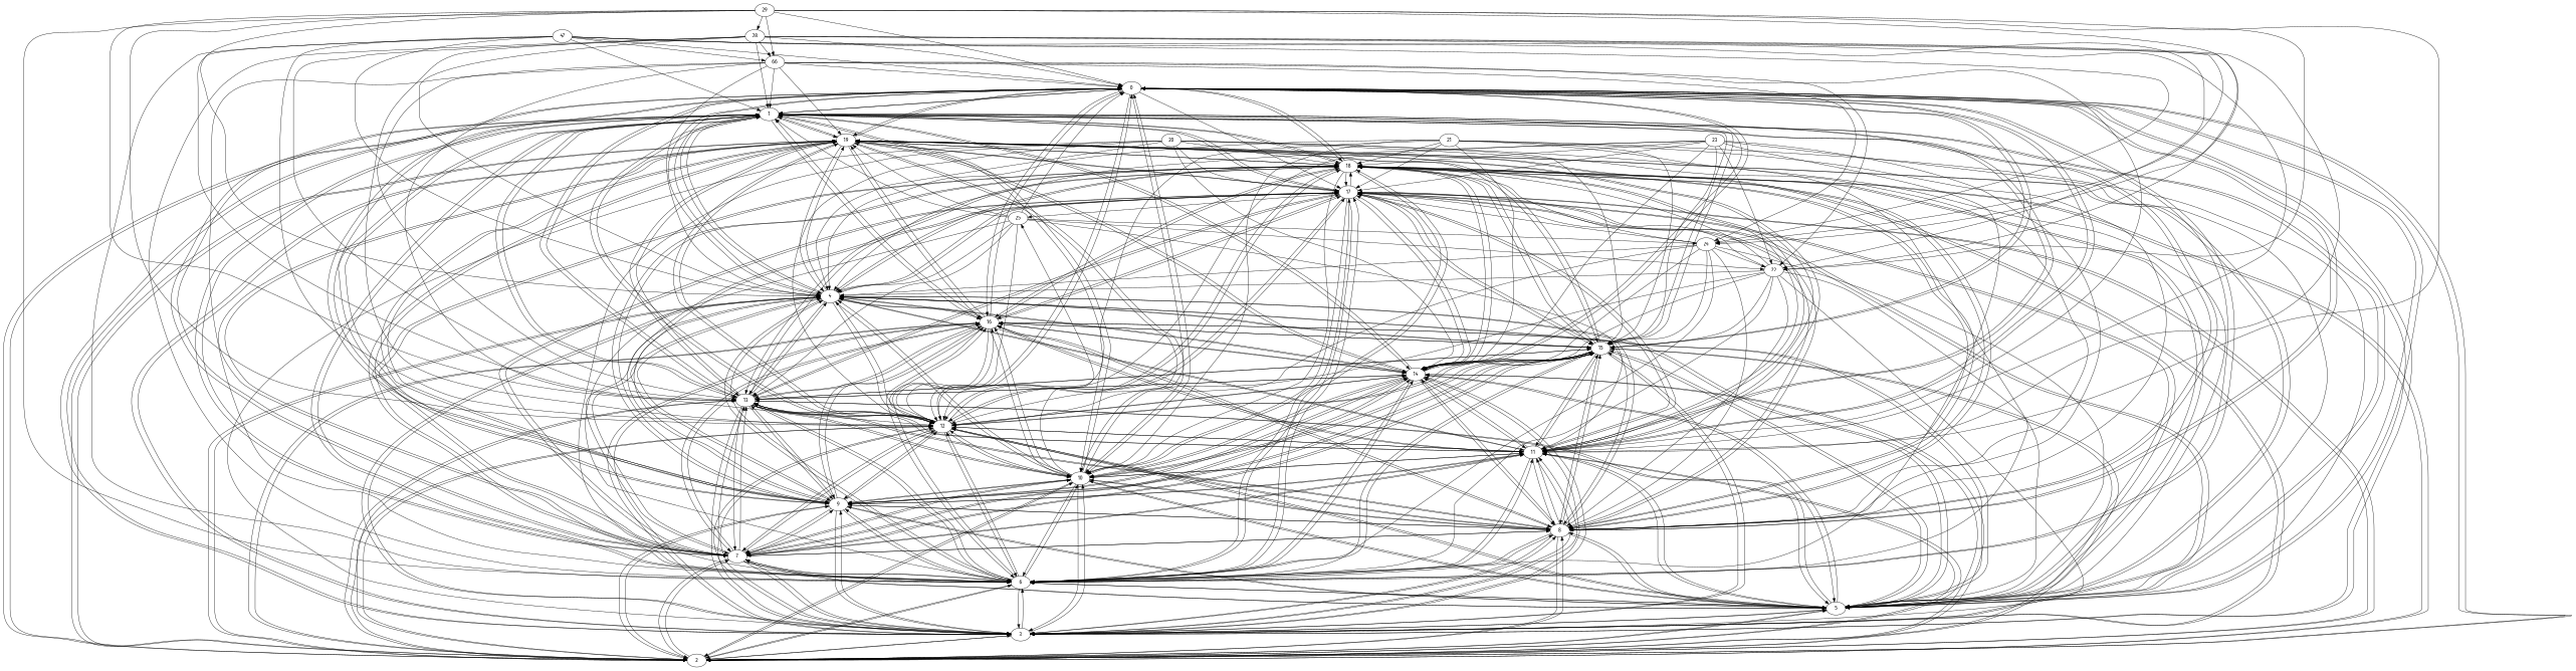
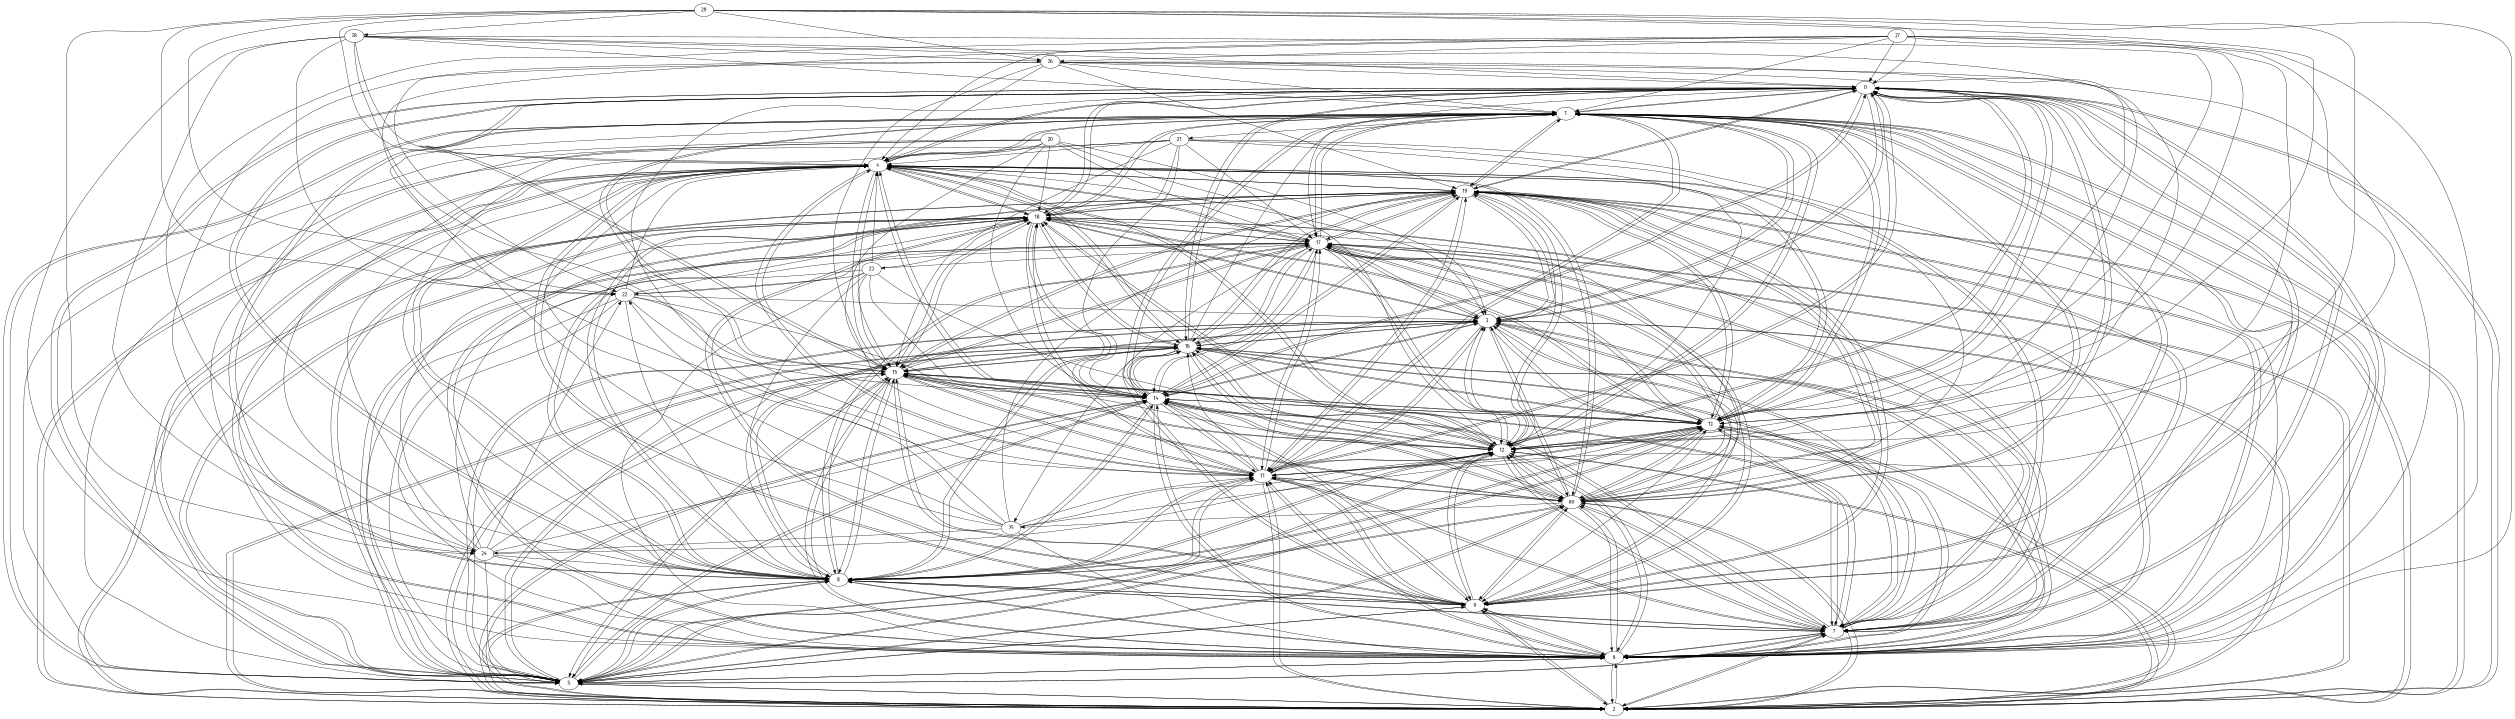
  digraph {
    fontname="Fira Sans"
    node [fontname="Fira Sans"]
    edge [fontname="Fira Sans"]
    0
    1
    2
    3
    4
    5
    6
    7
    8
    9
-   10
+   10 [label=80]
    11
    12
    13
    14
    15
    16
    17
    18
    19
    25
    20
    21
    22
    23
    24
-   26 [label=66]
-   27 [label=47]
+   26
+   27
    28
    29
    0 -> 1
    0 -> 2
    0 -> 3
    0 -> 4
    0 -> 5
    0 -> 6
    0 -> 7
    0 -> 8
    0 -> 9
    0 -> 10
    0 -> 11
    0 -> 12
    0 -> 13
    0 -> 14
    0 -> 15
    0 -> 16
    0 -> 17
    0 -> 18
    0 -> 19
    1 -> 0
    1 -> 2
    1 -> 3
    1 -> 4
    1 -> 5
    1 -> 6
    1 -> 7
    1 -> 8
    1 -> 9
    1 -> 10
    1 -> 11
    1 -> 12
    1 -> 13
    1 -> 14
    1 -> 15
-   1 -> 16
+   1 -> 21
    1 -> 17
    1 -> 18
    1 -> 19
    2 -> 0
    2 -> 1
    2 -> 3
    2 -> 4
    2 -> 5
    2 -> 6
    2 -> 7
    2 -> 8
    2 -> 9
    2 -> 10
    2 -> 11
    2 -> 12
    2 -> 13
    2 -> 14
    2 -> 15
    2 -> 16
    2 -> 17
    2 -> 18
    2 -> 19
    3 -> 0
    3 -> 1
    3 -> 2
-   3 -> 4
    3 -> 5
    3 -> 6
    3 -> 7
    3 -> 8
    3 -> 9
    3 -> 10
    3 -> 11
    3 -> 12
    3 -> 13
    3 -> 14
    3 -> 15
    3 -> 16
    3 -> 17
    3 -> 18
    3 -> 19
    4 -> 0
    4 -> 1
    4 -> 2
    4 -> 3
    4 -> 5
    4 -> 6
    4 -> 7
    4 -> 8
    4 -> 9
    4 -> 10
    4 -> 11
    4 -> 12
    4 -> 13
    4 -> 14
    4 -> 15
    4 -> 16
    4 -> 17
    4 -> 18
    4 -> 19
    5 -> 0
    5 -> 1
    5 -> 2
    5 -> 3
    5 -> 4
    5 -> 6
    5 -> 7
    5 -> 8
    5 -> 9
    5 -> 10
    5 -> 11
    5 -> 12
    5 -> 13
    5 -> 14
    5 -> 15
    5 -> 16
    5 -> 17
    5 -> 18
    5 -> 19
    6 -> 0
    6 -> 1
    6 -> 2
    6 -> 3
    6 -> 4
    6 -> 5
    6 -> 7
    6 -> 8
    6 -> 9
    6 -> 10
    6 -> 11
    6 -> 12
    6 -> 13
    6 -> 14
    6 -> 15
    6 -> 16
    6 -> 17
    6 -> 18
    6 -> 19
    7 -> 0
    7 -> 1
    7 -> 2
    7 -> 3
    7 -> 4
    7 -> 5
    7 -> 6
    7 -> 8
    7 -> 9
    7 -> 10
    7 -> 11
    7 -> 12
    7 -> 13
    7 -> 14
    7 -> 15
    7 -> 16
    7 -> 17
    7 -> 18
    7 -> 19
    8 -> 0
    8 -> 1
    8 -> 2
    8 -> 3
    8 -> 4
    8 -> 5
    8 -> 6
    8 -> 7
    8 -> 9
    8 -> 10
    8 -> 11
    8 -> 12
    8 -> 13
    8 -> 14
    8 -> 15
    8 -> 16
    8 -> 17
    8 -> 18
    8 -> 19
    9 -> 0
    9 -> 1
    9 -> 2
    9 -> 3
    9 -> 4
    9 -> 5
    9 -> 6
    9 -> 7
    9 -> 8
    9 -> 10
    9 -> 11
    9 -> 12
-   9 -> 13
    9 -> 14
    9 -> 15
    9 -> 16
    9 -> 17
    9 -> 18
    9 -> 19
    10 -> 0
    10 -> 1
    10 -> 2
    10 -> 3
    10 -> 4
    10 -> 5
    10 -> 6
    10 -> 7
    10 -> 8
    10 -> 9
    10 -> 11
    10 -> 12
    10 -> 13
    10 -> 14
    10 -> 15
    10 -> 16
    10 -> 17
    10 -> 19
    10 -> 25
    11 -> 0
    11 -> 1
    11 -> 2
    11 -> 3
    11 -> 4
    11 -> 5
    11 -> 6
    11 -> 7
    11 -> 8
    11 -> 9
    11 -> 10
    11 -> 12
    11 -> 13
    11 -> 14
    11 -> 15
    11 -> 16
    11 -> 17
    11 -> 18
    11 -> 19
    12 -> 0
    12 -> 1
    12 -> 2
    12 -> 3
    12 -> 4
    12 -> 5
    12 -> 6
    12 -> 7
    12 -> 8
    12 -> 9
    12 -> 10
    12 -> 11
    12 -> 13
    12 -> 14
    12 -> 15
    12 -> 16
    12 -> 17
    12 -> 18
    12 -> 19
    13 -> 0
    13 -> 1
    13 -> 2
    13 -> 3
    13 -> 4
    13 -> 5
    13 -> 6
    13 -> 7
    13 -> 8
    13 -> 9
    13 -> 10
    13 -> 11
    13 -> 12
    13 -> 14
    13 -> 15
    13 -> 16
    13 -> 17
    13 -> 18
    13 -> 19
    14 -> 0
    14 -> 1
    14 -> 2
    14 -> 3
    14 -> 4
    14 -> 5
    14 -> 6
    14 -> 7
    14 -> 8
    14 -> 9
    14 -> 10
    14 -> 11
    14 -> 12
    14 -> 13
    14 -> 15
    14 -> 16
    14 -> 17
    14 -> 18
    14 -> 19
    15 -> 0
    15 -> 1
    15 -> 2
    15 -> 3
    15 -> 4
    15 -> 5
    15 -> 6
    15 -> 7
    15 -> 8
    15 -> 9
    15 -> 10
    15 -> 11
    15 -> 12
    15 -> 13
    15 -> 14
    15 -> 16
    15 -> 17
    15 -> 18
    15 -> 19
    16 -> 0
    16 -> 1
    16 -> 2
    16 -> 3
    16 -> 4
    16 -> 5
    16 -> 6
    16 -> 7
    16 -> 8
    16 -> 9
    16 -> 10
-   16 -> 11
    16 -> 12
    16 -> 13
    16 -> 14
    16 -> 15
    16 -> 17
    16 -> 18
    16 -> 19
    17 -> 1
    17 -> 2
    17 -> 3
    17 -> 4
    17 -> 5
    17 -> 6
    17 -> 7
    17 -> 8
    17 -> 9
    17 -> 10
    17 -> 11
    17 -> 12
    17 -> 13
    17 -> 14
    17 -> 15
    17 -> 16
    17 -> 18
    17 -> 19
    17 -> 25
    18 -> 0
    18 -> 1
    18 -> 2
    18 -> 3
    18 -> 4
    18 -> 5
    18 -> 6
    18 -> 7
    18 -> 8
    18 -> 9
    18 -> 10
    18 -> 11
    18 -> 12
    18 -> 13
    18 -> 14
    18 -> 15
    18 -> 16
    18 -> 17
    18 -> 19
    19 -> 0
    19 -> 1
    19 -> 2
    19 -> 3
    19 -> 4
    19 -> 5
    19 -> 6
    19 -> 7
    19 -> 8
    19 -> 9
    19 -> 10
    19 -> 11
    19 -> 12
    19 -> 13
    19 -> 14
    19 -> 15
    19 -> 16
    19 -> 17
    19 -> 18
    25 -> 0
    25 -> 1
    25 -> 4
    25 -> 6
    25 -> 11
    25 -> 12
    25 -> 13
    25 -> 19
    25 -> 22
    25 -> 24
    20 -> 3
    20 -> 4
    20 -> 5
    20 -> 6
    20 -> 8
    20 -> 12
    20 -> 14
    20 -> 15
    20 -> 17
    20 -> 18
    21 -> 4
    21 -> 5
    21 -> 6
    21 -> 8
    21 -> 10
    21 -> 12
    21 -> 14
    21 -> 15
    21 -> 17
    21 -> 18
    22 -> 3
    22 -> 4
    22 -> 5
    22 -> 6
    22 -> 8
    22 -> 12
    22 -> 14
    22 -> 15
    22 -> 17
    22 -> 18
    23 -> 4
    23 -> 5
    23 -> 6
    23 -> 8
    23 -> 12
    23 -> 14
    23 -> 15
-   23 -> 17
+   17 -> 23
    23 -> 18
    23 -> 22
    24 -> 4
    24 -> 5
    24 -> 6
    24 -> 8
    24 -> 12
    24 -> 14
    24 -> 15
    24 -> 17
    24 -> 18
    24 -> 22
    26 -> 0
    26 -> 1
    26 -> 4
    26 -> 6
    26 -> 11
    26 -> 12
    26 -> 13
    26 -> 19
    26 -> 22
    26 -> 24
    27 -> 0
    27 -> 1
    27 -> 4
    27 -> 6
    27 -> 11
    27 -> 12
    27 -> 13
    27 -> 22
    27 -> 24
    27 -> 26
    28 -> 0
    28 -> 1
    28 -> 4
    28 -> 6
    28 -> 11
    28 -> 12
    28 -> 13
    28 -> 22
    28 -> 24
    28 -> 26
    29 -> 0
    29 -> 4
    29 -> 6
    29 -> 11
    29 -> 12
    29 -> 13
    29 -> 22
    29 -> 24
    29 -> 26
    29 -> 28
  }
